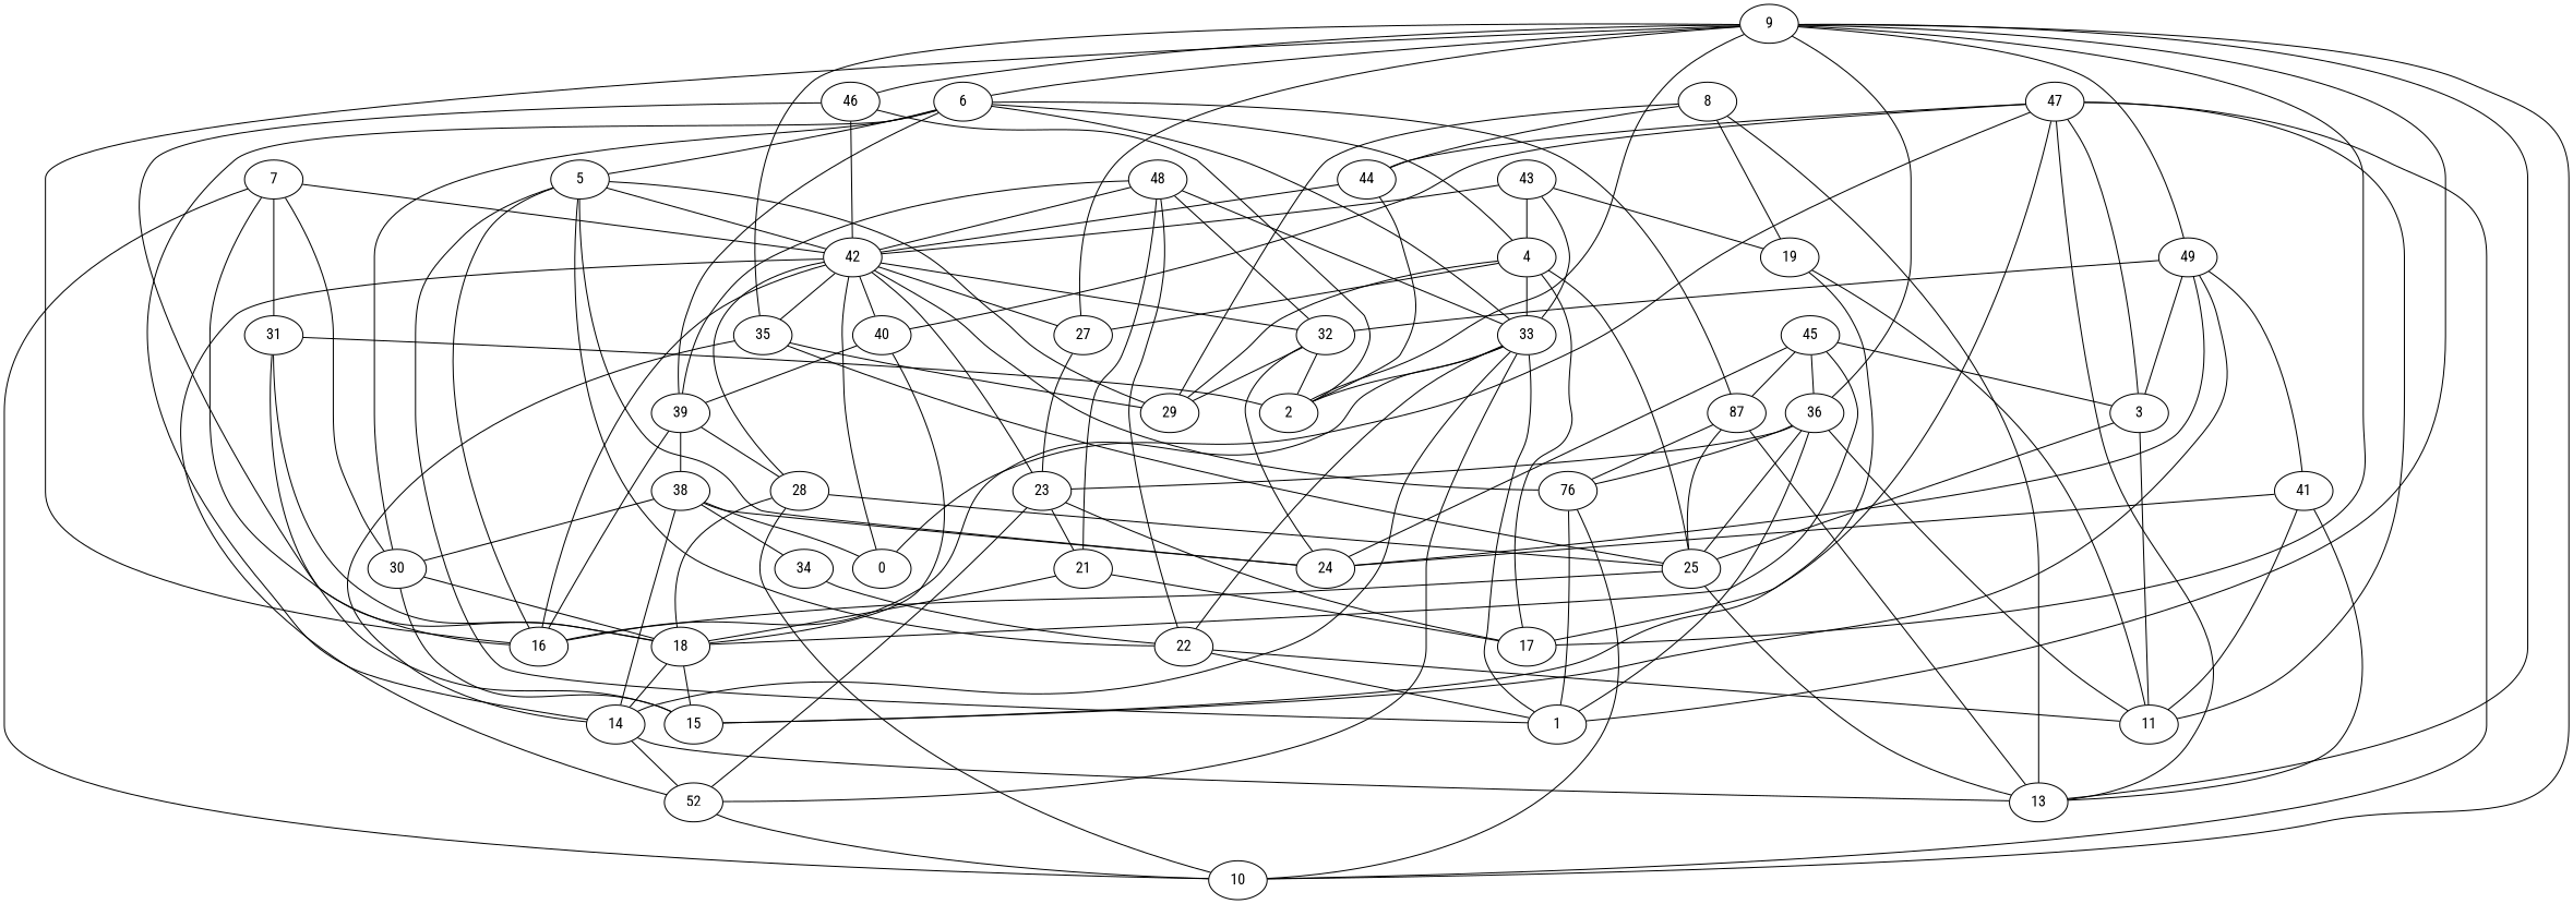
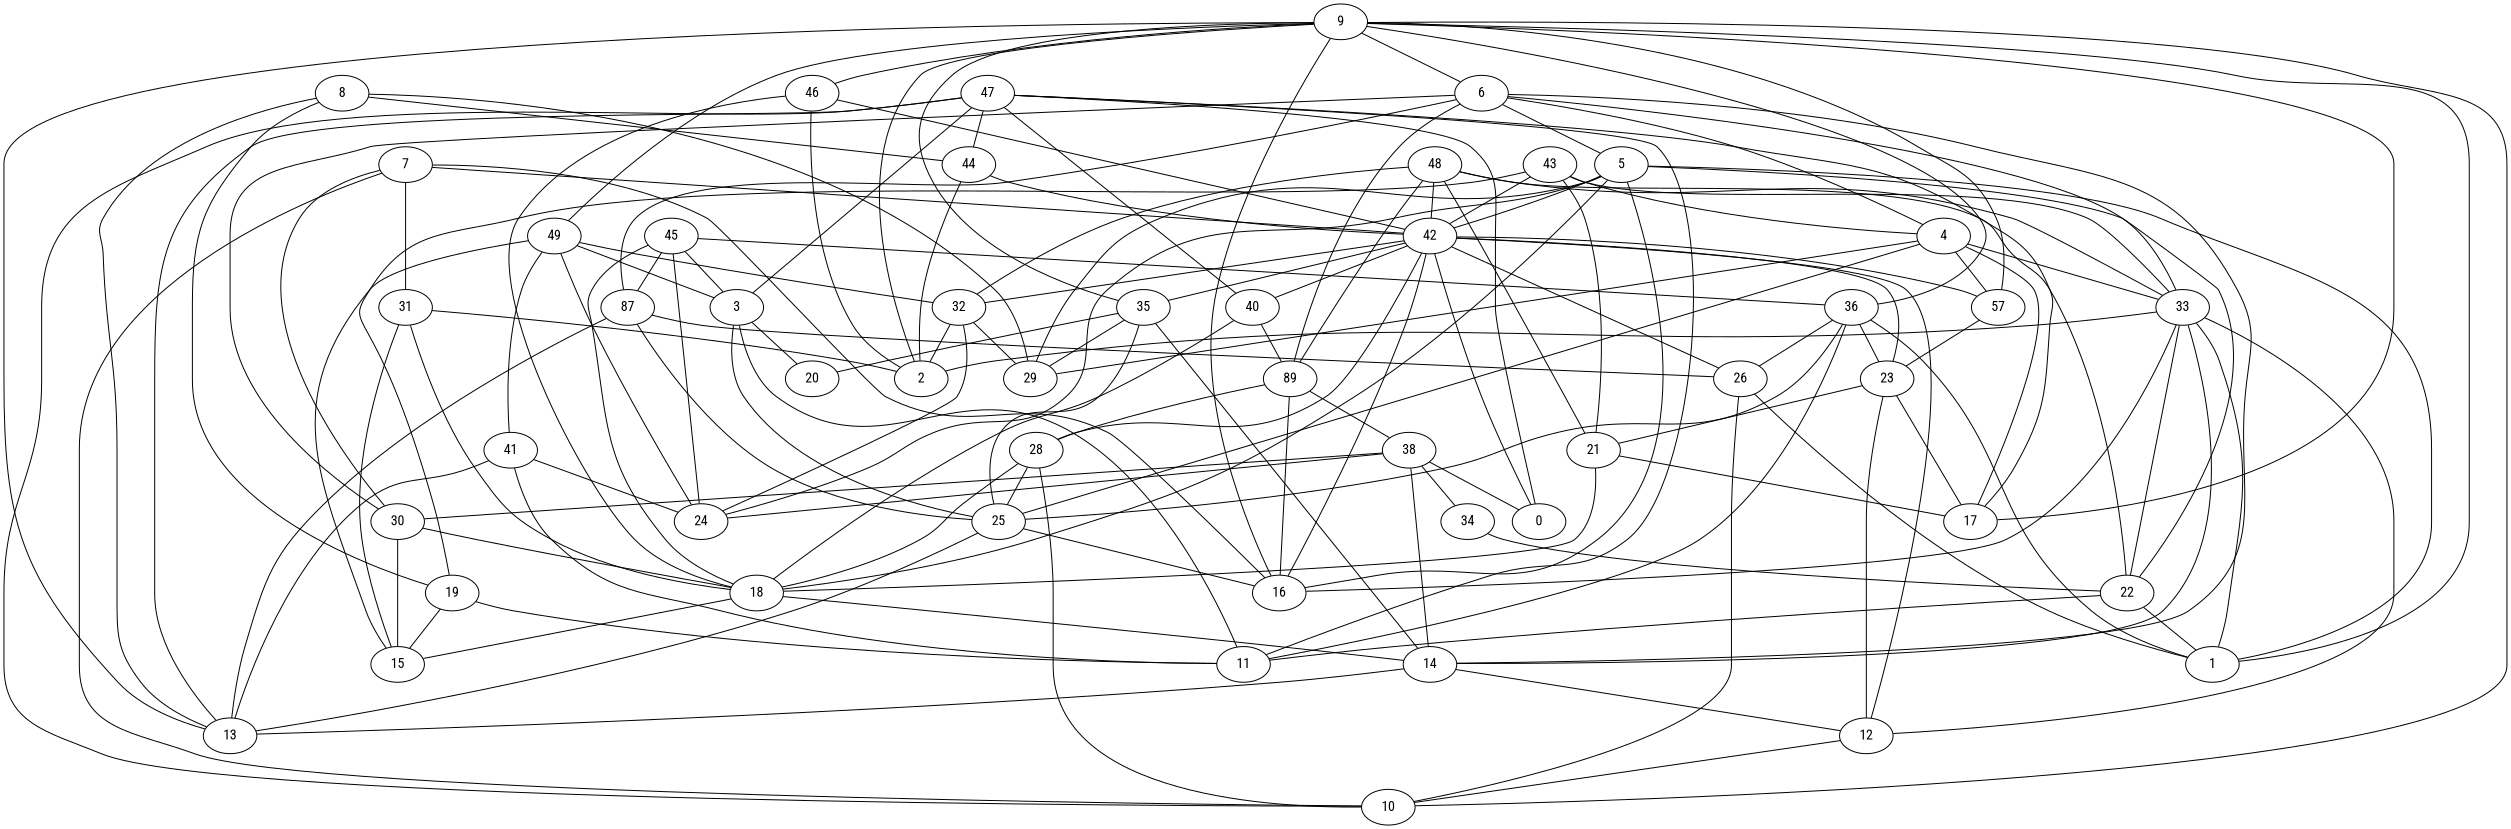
  digraph {
    fontname="Roboto Condensed"
    node [fontname="Roboto Condensed"]
    edge [color=black dir=none fontname="Roboto Condensed"]
    46
    18
    42
    2
    14
    15
    28
    25
    10
    19
    11
    38
    34
    0
    24
    30
    22
    48
    33
    21
    32
-   39
+   39 [label=89]
    16
    1
-   12 [label=52]
+   12
    43
    4
-   27
+   27 [label=57]
    40
    23
-   26 [label=76]
+   26
    35
    29
    17
    31
    13
    44
    49
    41
    3
+   20
    7
    5
    47
    9
    6
    36
    n48 [label=87]
    45
    8
    subgraph sub_1 {
      46
      18
      42
      2
      14
      15
      28
      25
      10
      19
      11
      38
      34
      0
      24
      30
      22
      48
      33
      21
      32
      39
      16
      1
      12
      43
      4
      27
      40
      23
      26
      35
      29
      17
      31
      13
      44
      49
      41
      3
+     20
      7
      5
      47
      9
      6
      36
      n48
      45
      8
    }
    46 -> 18
    46 -> 42
    46 -> 2
    18 -> 14
    18 -> 15
    42 -> 28
    42 -> 0
    42 -> 32
    42 -> 16
    42 -> 12
    42 -> 27
    42 -> 40
    42 -> 23
    42 -> 26
    42 -> 35
    14 -> 12
    14 -> 13
    28 -> 18
    28 -> 25
    28 -> 10
    25 -> 16
    25 -> 13
    19 -> 15
    19 -> 11
    38 -> 14
    38 -> 34
    38 -> 0
    38 -> 24
    38 -> 30
    34 -> 22
    30 -> 18
    30 -> 15
    22 -> 11
    22 -> 1
    48 -> 42
    48 -> 22
    48 -> 33
    48 -> 21
    48 -> 32
    48 -> 39
    33 -> 2
    33 -> 14
    33 -> 22
    33 -> 16
    33 -> 1
    33 -> 12
    21 -> 18
    21 -> 17
    32 -> 2
    32 -> 24
    32 -> 29
    39 -> 28
    39 -> 38
    39 -> 16
    12 -> 10
    43 -> 42
    43 -> 19
    43 -> 33
+   43 -> 21
    43 -> 4
    4 -> 25
    4 -> 33
    4 -> 27
    4 -> 29
    4 -> 17
    27 -> 23
    40 -> 18
    40 -> 39
    23 -> 21
    23 -> 12
    23 -> 17
    26 -> 10
    26 -> 1
    35 -> 14
    35 -> 25
    35 -> 29
+   35 -> 20
    31 -> 18
    31 -> 2
    31 -> 15
    44 -> 42
    44 -> 2
    49 -> 15
    49 -> 24
    49 -> 32
    49 -> 41
    49 -> 3
    41 -> 11
    41 -> 24
    41 -> 13
    3 -> 25
    3 -> 11
+   3 -> 20
    7 -> 42
    7 -> 10
    7 -> 30
    7 -> 16
    7 -> 31
+   5 -> 18
    5 -> 42
    5 -> 24
    5 -> 22
    5 -> 16
    5 -> 1
    5 -> 29
    47 -> 10
    47 -> 11
    47 -> 0
    47 -> 40
    47 -> 17
    47 -> 13
    47 -> 44
    47 -> 3
    9 -> 46
    9 -> 2
    9 -> 10
    9 -> 16
    9 -> 1
    9 -> 27
    9 -> 35
    9 -> 17
    9 -> 13
    9 -> 49
    9 -> 6
    9 -> 36
    6 -> 14
    6 -> 30
    6 -> 33
    6 -> 39
    6 -> 4
    6 -> 5
    6 -> n48
    36 -> 25
    36 -> 11
    36 -> 1
    36 -> 23
    36 -> 26
    n48 -> 25
    n48 -> 26
    n48 -> 13
    45 -> 18
    45 -> 24
    45 -> 3
    45 -> 36
    45 -> n48
    8 -> 19
    8 -> 29
    8 -> 13
    8 -> 44
  }
